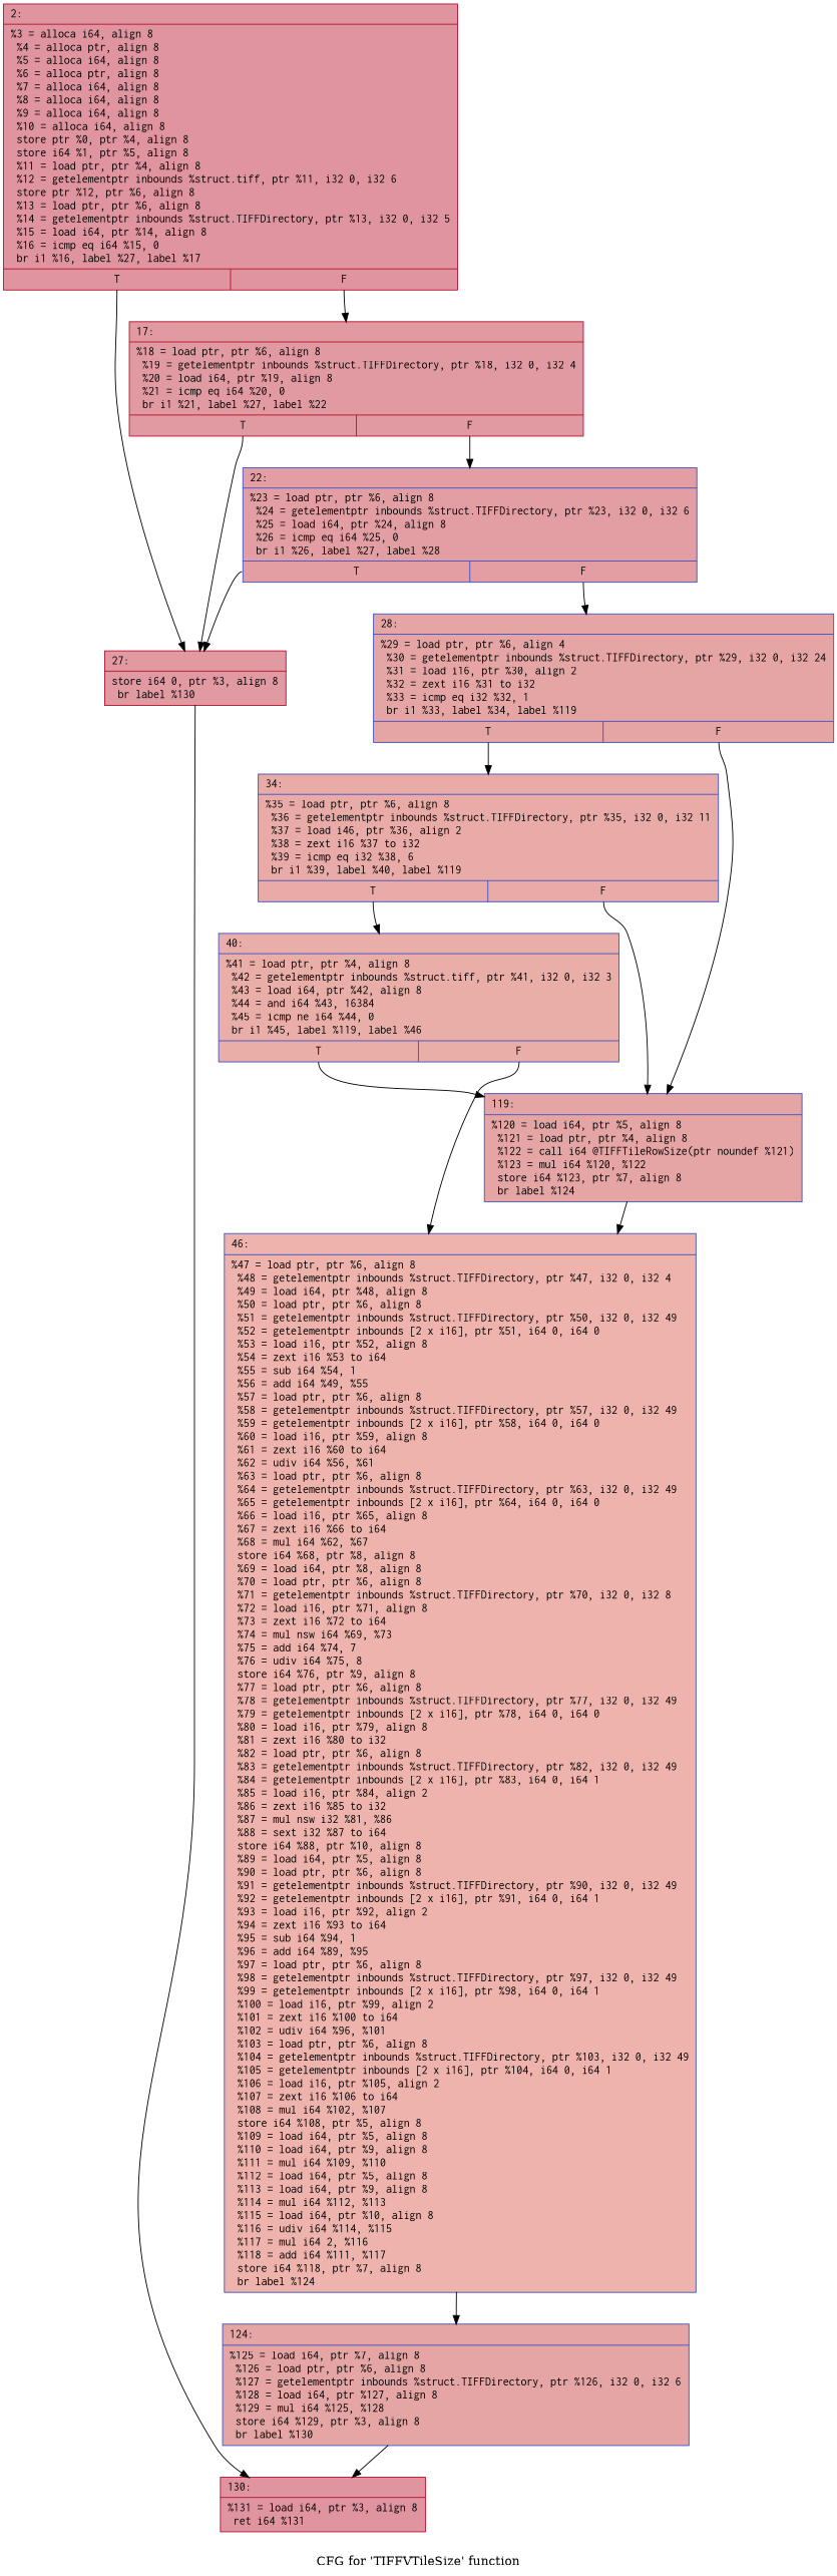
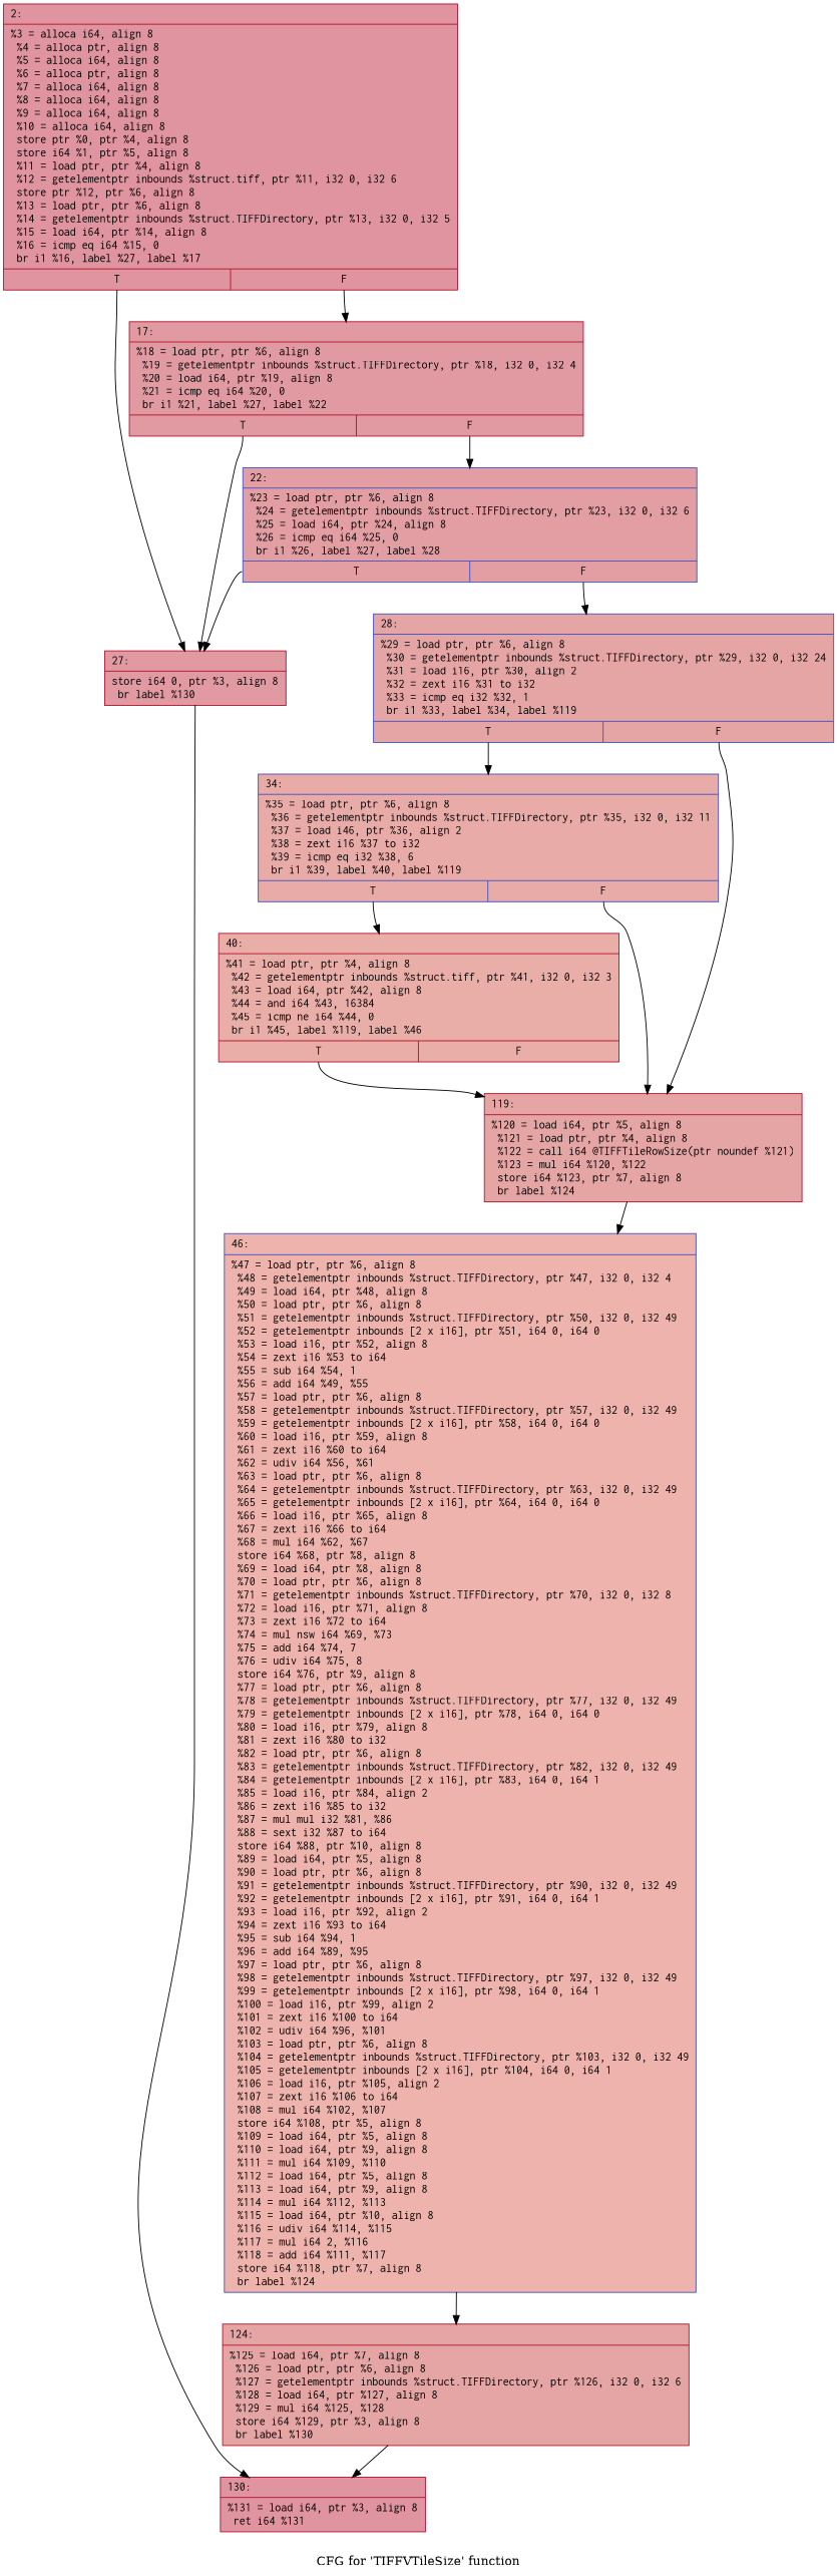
  digraph {
    label="CFG for 'TIFFVTileSize' function"
    node [color="#3d50c3ff" fillcolor="#c5333470" fontname=Courier shape=record style=filled]
    edge [tailport=s0]
    n1 [color="#b70d28ff" fillcolor="#b70d2870" label="{2:\l|  %3 = alloca i64, align 8\l  %4 = alloca ptr, align 8\l  %5 = alloca i64, align 8\l  %6 = alloca ptr, align 8\l  %7 = alloca i64, align 8\l  %8 = alloca i64, align 8\l  %9 = alloca i64, align 8\l  %10 = alloca i64, align 8\l  store ptr %0, ptr %4, align 8\l  store i64 %1, ptr %5, align 8\l  %11 = load ptr, ptr %4, align 8\l  %12 = getelementptr inbounds %struct.tiff, ptr %11, i32 0, i32 6\l  store ptr %12, ptr %6, align 8\l  %13 = load ptr, ptr %6, align 8\l  %14 = getelementptr inbounds %struct.TIFFDirectory, ptr %13, i32 0, i32 5\l  %15 = load i64, ptr %14, align 8\l  %16 = icmp eq i64 %15, 0\l  br i1 %16, label %27, label %17\l|{<s0>T|<s1>F}}"]
    n2 [color="#b70d28ff" fillcolor="#bb1b2c70" label="{27:\l|  store i64 0, ptr %3, align 8\l  br label %130\l}"]
    n3 [color="#b70d28ff" fillcolor="#bb1b2c70" label="{17:\l|  %18 = load ptr, ptr %6, align 8\l  %19 = getelementptr inbounds %struct.TIFFDirectory, ptr %18, i32 0, i32 4\l  %20 = load i64, ptr %19, align 8\l  %21 = icmp eq i64 %20, 0\l  br i1 %21, label %27, label %22\l|{<s0>T|<s1>F}}"]
    n4 [color="#b70d28ff" fillcolor="#b70d2870" label="{130:\l|  %131 = load i64, ptr %3, align 8\l  ret i64 %131\l}"]
    n5 [fillcolor="#be242e70" label="{22:\l|  %23 = load ptr, ptr %6, align 8\l  %24 = getelementptr inbounds %struct.TIFFDirectory, ptr %23, i32 0, i32 6\l  %25 = load i64, ptr %24, align 8\l  %26 = icmp eq i64 %25, 0\l  br i1 %26, label %27, label %28\l|{<s0>T|<s1>F}}"]
-   n6 [label="{28:\l|  %29 = load ptr, ptr %6, align 4\l  %30 = getelementptr inbounds %struct.TIFFDirectory, ptr %29, i32 0, i32 24\l  %31 = load i16, ptr %30, align 2\l  %32 = zext i16 %31 to i32\l  %33 = icmp eq i32 %32, 1\l  br i1 %33, label %34, label %119\l|{<s0>T|<s1>F}}"]
+   n6 [label="{28:\l|  %29 = load ptr, ptr %6, align 8\l  %30 = getelementptr inbounds %struct.TIFFDirectory, ptr %29, i32 0, i32 24\l  %31 = load i16, ptr %30, align 2\l  %32 = zext i16 %31 to i32\l  %33 = icmp eq i32 %32, 1\l  br i1 %33, label %34, label %119\l|{<s0>T|<s1>F}}"]
    n7 [fillcolor="#cc403a70" label="{34:\l|  %35 = load ptr, ptr %6, align 8\l  %36 = getelementptr inbounds %struct.TIFFDirectory, ptr %35, i32 0, i32 11\l  %37 = load i46, ptr %36, align 2\l  %38 = zext i16 %37 to i32\l  %39 = icmp eq i32 %38, 6\l  br i1 %39, label %40, label %119\l|{<s0>T|<s1>F}}"]
-   n8 [label="{119:\l|  %120 = load i64, ptr %5, align 8\l  %121 = load ptr, ptr %4, align 8\l  %122 = call i64 @TIFFTileRowSize(ptr noundef %121)\l  %123 = mul i64 %120, %122\l  store i64 %123, ptr %7, align 8\l  br label %124\l}"]
-   n9 [fillcolor="#d0473d70" label="{40:\l|  %41 = load ptr, ptr %4, align 8\l  %42 = getelementptr inbounds %struct.tiff, ptr %41, i32 0, i32 3\l  %43 = load i64, ptr %42, align 8\l  %44 = and i64 %43, 16384\l  %45 = icmp ne i64 %44, 0\l  br i1 %45, label %119, label %46\l|{<s0>T|<s1>F}}"]
-   n10 [fillcolor="#d6524470" label="{46:\l|  %47 = load ptr, ptr %6, align 8\l  %48 = getelementptr inbounds %struct.TIFFDirectory, ptr %47, i32 0, i32 4\l  %49 = load i64, ptr %48, align 8\l  %50 = load ptr, ptr %6, align 8\l  %51 = getelementptr inbounds %struct.TIFFDirectory, ptr %50, i32 0, i32 49\l  %52 = getelementptr inbounds [2 x i16], ptr %51, i64 0, i64 0\l  %53 = load i16, ptr %52, align 8\l  %54 = zext i16 %53 to i64\l  %55 = sub i64 %54, 1\l  %56 = add i64 %49, %55\l  %57 = load ptr, ptr %6, align 8\l  %58 = getelementptr inbounds %struct.TIFFDirectory, ptr %57, i32 0, i32 49\l  %59 = getelementptr inbounds [2 x i16], ptr %58, i64 0, i64 0\l  %60 = load i16, ptr %59, align 8\l  %61 = zext i16 %60 to i64\l  %62 = udiv i64 %56, %61\l  %63 = load ptr, ptr %6, align 8\l  %64 = getelementptr inbounds %struct.TIFFDirectory, ptr %63, i32 0, i32 49\l  %65 = getelementptr inbounds [2 x i16], ptr %64, i64 0, i64 0\l  %66 = load i16, ptr %65, align 8\l  %67 = zext i16 %66 to i64\l  %68 = mul i64 %62, %67\l  store i64 %68, ptr %8, align 8\l  %69 = load i64, ptr %8, align 8\l  %70 = load ptr, ptr %6, align 8\l  %71 = getelementptr inbounds %struct.TIFFDirectory, ptr %70, i32 0, i32 8\l  %72 = load i16, ptr %71, align 8\l  %73 = zext i16 %72 to i64\l  %74 = mul nsw i64 %69, %73\l  %75 = add i64 %74, 7\l  %76 = udiv i64 %75, 8\l  store i64 %76, ptr %9, align 8\l  %77 = load ptr, ptr %6, align 8\l  %78 = getelementptr inbounds %struct.TIFFDirectory, ptr %77, i32 0, i32 49\l  %79 = getelementptr inbounds [2 x i16], ptr %78, i64 0, i64 0\l  %80 = load i16, ptr %79, align 8\l  %81 = zext i16 %80 to i32\l  %82 = load ptr, ptr %6, align 8\l  %83 = getelementptr inbounds %struct.TIFFDirectory, ptr %82, i32 0, i32 49\l  %84 = getelementptr inbounds [2 x i16], ptr %83, i64 0, i64 1\l  %85 = load i16, ptr %84, align 2\l  %86 = zext i16 %85 to i32\l  %87 = mul nsw i32 %81, %86\l  %88 = sext i32 %87 to i64\l  store i64 %88, ptr %10, align 8\l  %89 = load i64, ptr %5, align 8\l  %90 = load ptr, ptr %6, align 8\l  %91 = getelementptr inbounds %struct.TIFFDirectory, ptr %90, i32 0, i32 49\l  %92 = getelementptr inbounds [2 x i16], ptr %91, i64 0, i64 1\l  %93 = load i16, ptr %92, align 2\l  %94 = zext i16 %93 to i64\l  %95 = sub i64 %94, 1\l  %96 = add i64 %89, %95\l  %97 = load ptr, ptr %6, align 8\l  %98 = getelementptr inbounds %struct.TIFFDirectory, ptr %97, i32 0, i32 49\l  %99 = getelementptr inbounds [2 x i16], ptr %98, i64 0, i64 1\l  %100 = load i16, ptr %99, align 2\l  %101 = zext i16 %100 to i64\l  %102 = udiv i64 %96, %101\l  %103 = load ptr, ptr %6, align 8\l  %104 = getelementptr inbounds %struct.TIFFDirectory, ptr %103, i32 0, i32 49\l  %105 = getelementptr inbounds [2 x i16], ptr %104, i64 0, i64 1\l  %106 = load i16, ptr %105, align 2\l  %107 = zext i16 %106 to i64\l  %108 = mul i64 %102, %107\l  store i64 %108, ptr %5, align 8\l  %109 = load i64, ptr %5, align 8\l  %110 = load i64, ptr %9, align 8\l  %111 = mul i64 %109, %110\l  %112 = load i64, ptr %5, align 8\l  %113 = load i64, ptr %9, align 8\l  %114 = mul i64 %112, %113\l  %115 = load i64, ptr %10, align 8\l  %116 = udiv i64 %114, %115\l  %117 = mul i64 2, %116\l  %118 = add i64 %111, %117\l  store i64 %118, ptr %7, align 8\l  br label %124\l}"]
-   n11 [label="{124:\l|  %125 = load i64, ptr %7, align 8\l  %126 = load ptr, ptr %6, align 8\l  %127 = getelementptr inbounds %struct.TIFFDirectory, ptr %126, i32 0, i32 6\l  %128 = load i64, ptr %127, align 8\l  %129 = mul i64 %125, %128\l  store i64 %129, ptr %3, align 8\l  br label %130\l}"]
+   n8 [color="#b70d28ff" label="{119:\l|  %120 = load i64, ptr %5, align 8\l  %121 = load ptr, ptr %4, align 8\l  %122 = call i64 @TIFFTileRowSize(ptr noundef %121)\l  %123 = mul i64 %120, %122\l  store i64 %123, ptr %7, align 8\l  br label %124\l}"]
+   n9 [color="#b70d28ff" fillcolor="#d0473d70" label="{40:\l|  %41 = load ptr, ptr %4, align 8\l  %42 = getelementptr inbounds %struct.tiff, ptr %41, i32 0, i32 3\l  %43 = load i64, ptr %42, align 8\l  %44 = and i64 %43, 16384\l  %45 = icmp ne i64 %44, 0\l  br i1 %45, label %119, label %46\l|{<s0>T|<s1>F}}"]
+   n10 [fillcolor="#d6524470" label="{46:\l|  %47 = load ptr, ptr %6, align 8\l  %48 = getelementptr inbounds %struct.TIFFDirectory, ptr %47, i32 0, i32 4\l  %49 = load i64, ptr %48, align 8\l  %50 = load ptr, ptr %6, align 8\l  %51 = getelementptr inbounds %struct.TIFFDirectory, ptr %50, i32 0, i32 49\l  %52 = getelementptr inbounds [2 x i16], ptr %51, i64 0, i64 0\l  %53 = load i16, ptr %52, align 8\l  %54 = zext i16 %53 to i64\l  %55 = sub i64 %54, 1\l  %56 = add i64 %49, %55\l  %57 = load ptr, ptr %6, align 8\l  %58 = getelementptr inbounds %struct.TIFFDirectory, ptr %57, i32 0, i32 49\l  %59 = getelementptr inbounds [2 x i16], ptr %58, i64 0, i64 0\l  %60 = load i16, ptr %59, align 8\l  %61 = zext i16 %60 to i64\l  %62 = udiv i64 %56, %61\l  %63 = load ptr, ptr %6, align 8\l  %64 = getelementptr inbounds %struct.TIFFDirectory, ptr %63, i32 0, i32 49\l  %65 = getelementptr inbounds [2 x i16], ptr %64, i64 0, i64 0\l  %66 = load i16, ptr %65, align 8\l  %67 = zext i16 %66 to i64\l  %68 = mul i64 %62, %67\l  store i64 %68, ptr %8, align 8\l  %69 = load i64, ptr %8, align 8\l  %70 = load ptr, ptr %6, align 8\l  %71 = getelementptr inbounds %struct.TIFFDirectory, ptr %70, i32 0, i32 8\l  %72 = load i16, ptr %71, align 8\l  %73 = zext i16 %72 to i64\l  %74 = mul nsw i64 %69, %73\l  %75 = add i64 %74, 7\l  %76 = udiv i64 %75, 8\l  store i64 %76, ptr %9, align 8\l  %77 = load ptr, ptr %6, align 8\l  %78 = getelementptr inbounds %struct.TIFFDirectory, ptr %77, i32 0, i32 49\l  %79 = getelementptr inbounds [2 x i16], ptr %78, i64 0, i64 0\l  %80 = load i16, ptr %79, align 8\l  %81 = zext i16 %80 to i32\l  %82 = load ptr, ptr %6, align 8\l  %83 = getelementptr inbounds %struct.TIFFDirectory, ptr %82, i32 0, i32 49\l  %84 = getelementptr inbounds [2 x i16], ptr %83, i64 0, i64 1\l  %85 = load i16, ptr %84, align 2\l  %86 = zext i16 %85 to i32\l  %87 = mul mul i32 %81, %86\l  %88 = sext i32 %87 to i64\l  store i64 %88, ptr %10, align 8\l  %89 = load i64, ptr %5, align 8\l  %90 = load ptr, ptr %6, align 8\l  %91 = getelementptr inbounds %struct.TIFFDirectory, ptr %90, i32 0, i32 49\l  %92 = getelementptr inbounds [2 x i16], ptr %91, i64 0, i64 1\l  %93 = load i16, ptr %92, align 2\l  %94 = zext i16 %93 to i64\l  %95 = sub i64 %94, 1\l  %96 = add i64 %89, %95\l  %97 = load ptr, ptr %6, align 8\l  %98 = getelementptr inbounds %struct.TIFFDirectory, ptr %97, i32 0, i32 49\l  %99 = getelementptr inbounds [2 x i16], ptr %98, i64 0, i64 1\l  %100 = load i16, ptr %99, align 2\l  %101 = zext i16 %100 to i64\l  %102 = udiv i64 %96, %101\l  %103 = load ptr, ptr %6, align 8\l  %104 = getelementptr inbounds %struct.TIFFDirectory, ptr %103, i32 0, i32 49\l  %105 = getelementptr inbounds [2 x i16], ptr %104, i64 0, i64 1\l  %106 = load i16, ptr %105, align 2\l  %107 = zext i16 %106 to i64\l  %108 = mul i64 %102, %107\l  store i64 %108, ptr %5, align 8\l  %109 = load i64, ptr %5, align 8\l  %110 = load i64, ptr %9, align 8\l  %111 = mul i64 %109, %110\l  %112 = load i64, ptr %5, align 8\l  %113 = load i64, ptr %9, align 8\l  %114 = mul i64 %112, %113\l  %115 = load i64, ptr %10, align 8\l  %116 = udiv i64 %114, %115\l  %117 = mul i64 2, %116\l  %118 = add i64 %111, %117\l  store i64 %118, ptr %7, align 8\l  br label %124\l}"]
+   n11 [color="#b70d28ff" label="{124:\l|  %125 = load i64, ptr %7, align 8\l  %126 = load ptr, ptr %6, align 8\l  %127 = getelementptr inbounds %struct.TIFFDirectory, ptr %126, i32 0, i32 6\l  %128 = load i64, ptr %127, align 8\l  %129 = mul i64 %125, %128\l  store i64 %129, ptr %3, align 8\l  br label %130\l}"]
    n1 -> n2
    n1 -> n3 [tailport=s1]
    n2 -> n4
    n3 -> n2
    n3 -> n5 [tailport=s1]
    n5 -> n2
    n5 -> n6 [tailport=s1]
    n6 -> n7
    n6 -> n8 [tailport=s1]
    n7 -> n8 [tailport=s1]
    n7 -> n9
    n8 -> n10
    n9 -> n8
-   n9 -> n10 [tailport=s1]
    n10 -> n11
    n11 -> n4
  }
